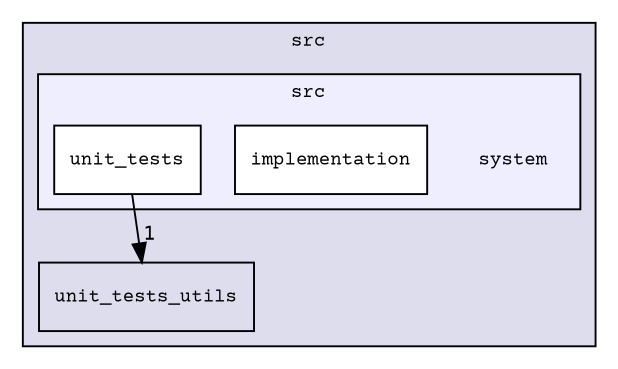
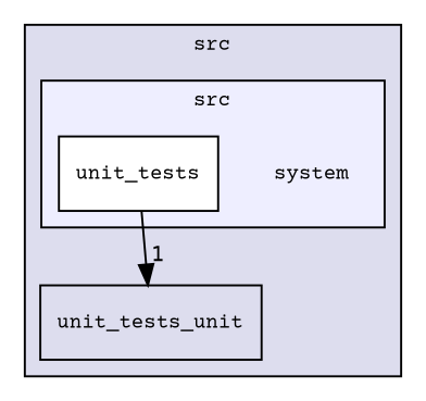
  digraph {
    compound=true
    fontname="Courier Prime"
    node [fontname="Courier Prime" fontsize=10 shape=box]
    n1 [label=system shape=plaintext]
-   n2 [fillcolor=white label=implementation style=filled]
    n3 [fillcolor=white label=unit_tests style=filled]
-   n4 [label=unit_tests_utils]
+   n4 [label=unit_tests_unit]
    subgraph cluster_1 {
      bgcolor="#ddddee"
      fontsize=10
      label=src
      pencolor=black
      n4
      subgraph cluster_2 {
        bgcolor="#eeeeff"
        fontsize=10
        pencolor=black
        n1
-       n2
        n3
      }
    }
    n3 -> n4 [headlabel=1 labeldistance=1.5 labelfontname=Helvetica labelfontsize=10 fontname="Courier Prime"]
  }
